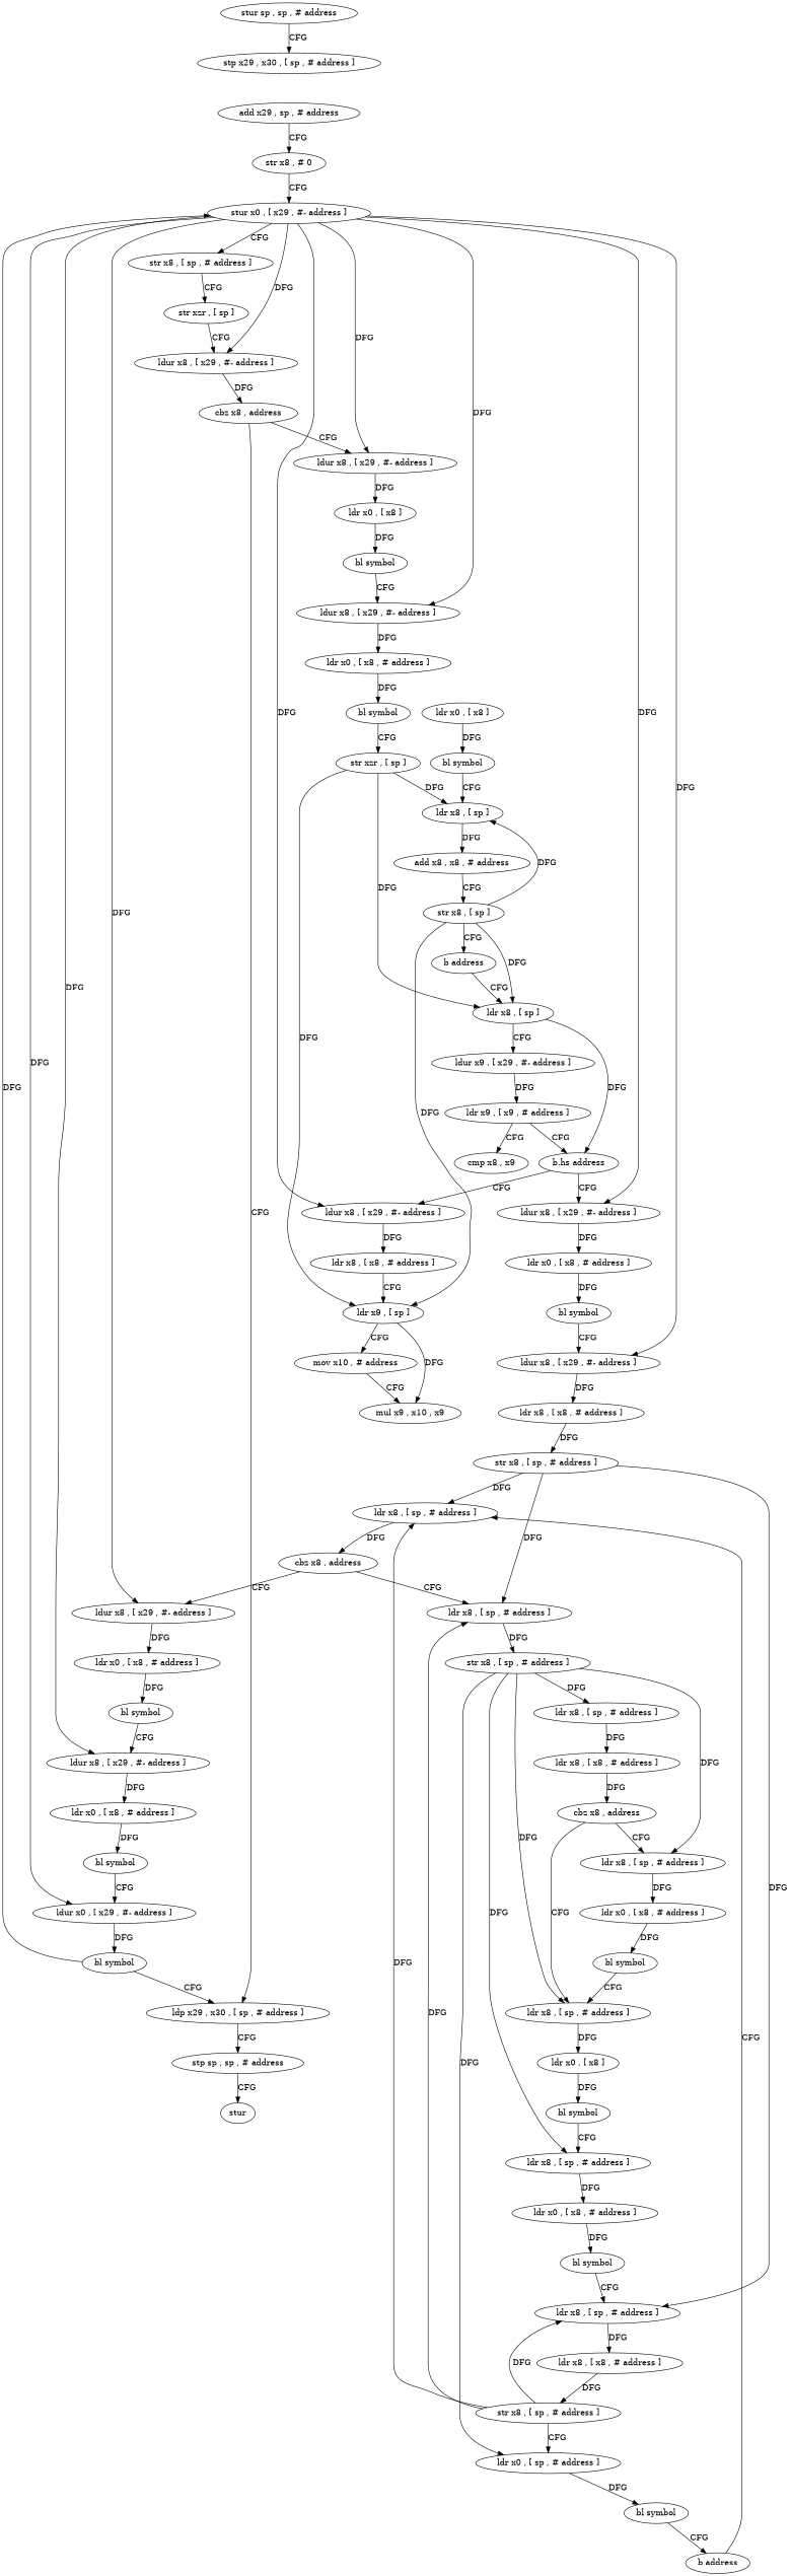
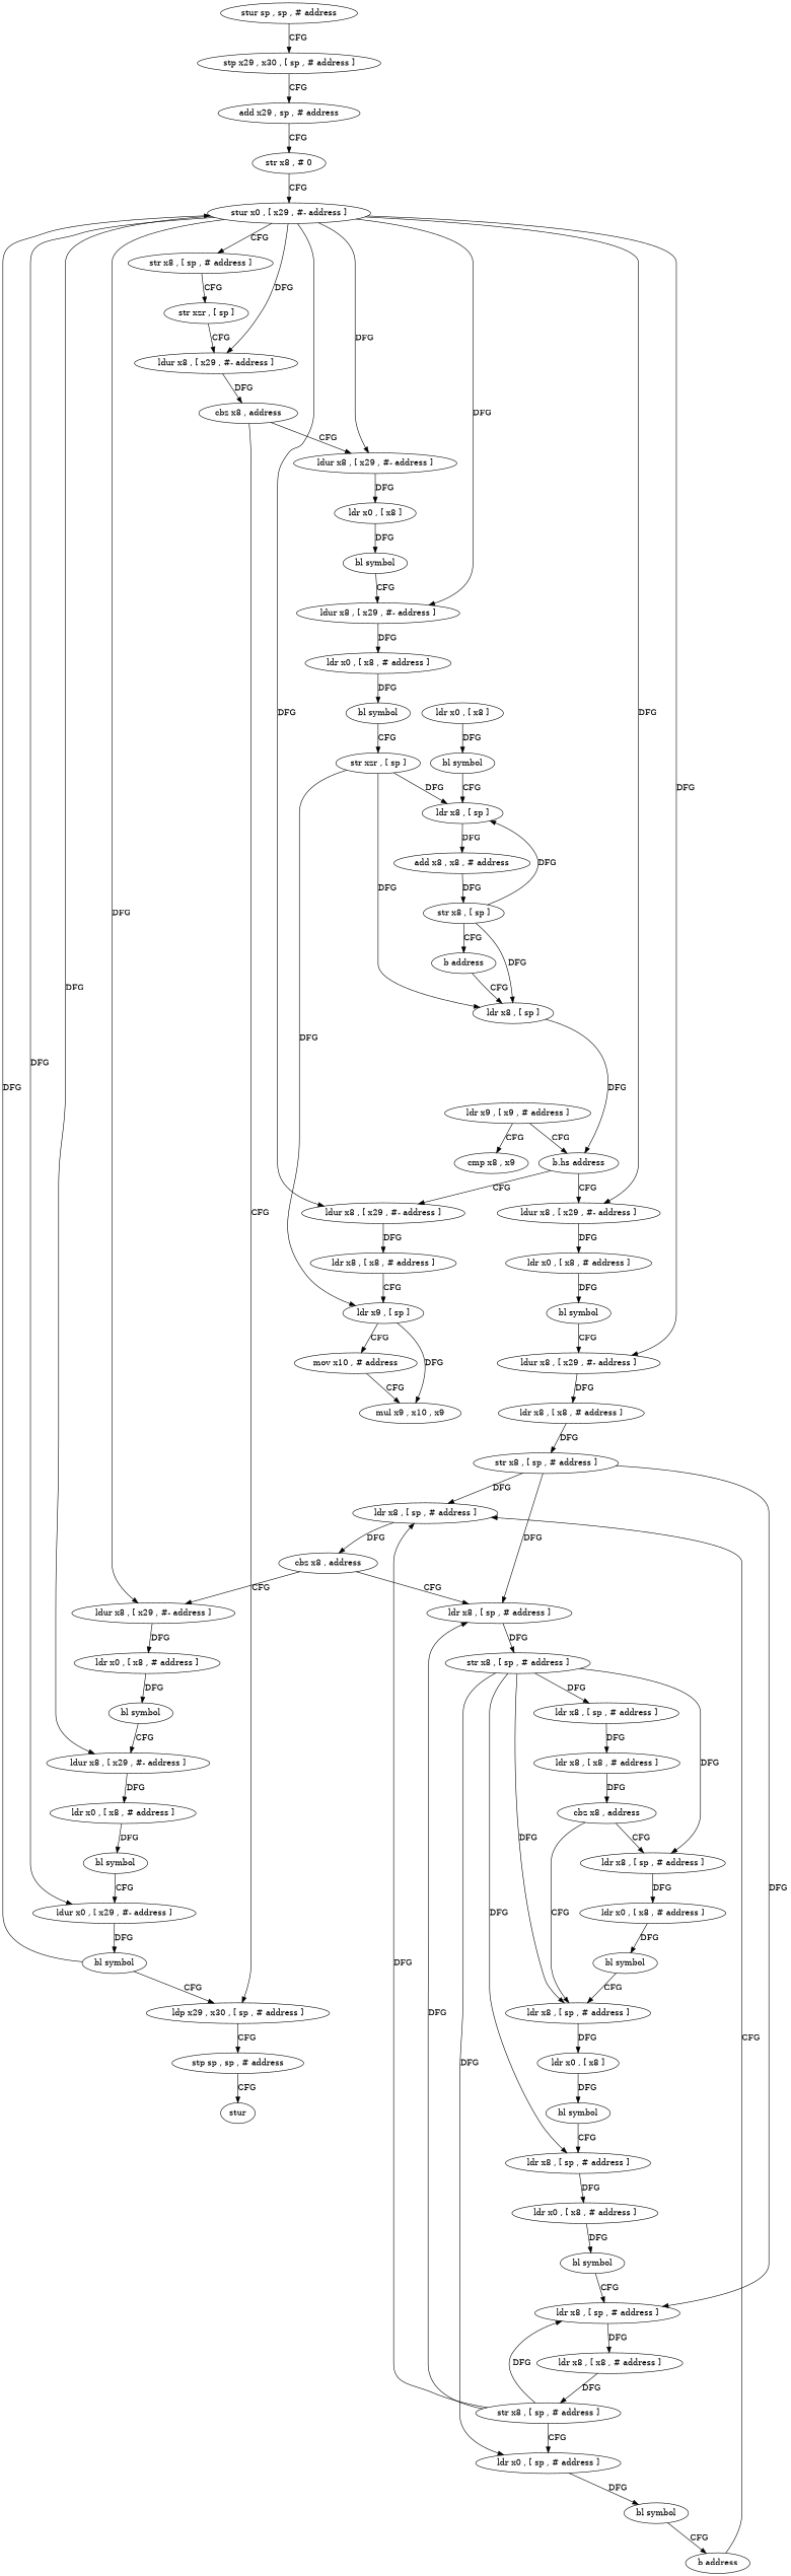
  digraph {
    n1 [label="stur sp , sp , # address"]
    n2 [label="stp x29 , x30 , [ sp , # address ]"]
    n3 [label="add x29 , sp , # address"]
    n4 [label="str x8 , # 0"]
    n5 [label="stur x0 , [ x29 , #- address ]"]
    n6 [label="str x8 , [ sp , # address ]"]
    n7 [label="ldur x8 , [ x29 , #- address ]"]
    n8 [label="ldur x8 , [ x29 , #- address ]"]
    n9 [label="ldur x8 , [ x29 , #- address ]"]
    n10 [label="ldur x8 , [ x29 , #- address ]"]
    n11 [label="ldur x8 , [ x29 , #- address ]"]
    n12 [label="ldur x8 , [ x29 , #- address ]"]
    n13 [label="ldur x8 , [ x29 , #- address ]"]
    n14 [label="ldur x8 , [ x29 , #- address ]"]
    n15 [label="ldur x0 , [ x29 , #- address ]"]
    n16 [label="str xzr , [ sp ]"]
    n17 [label="cbz x8 , address"]
    n18 [label="ldr x0 , [ x8 ]"]
    n19 [label="ldr x0 , [ x8 , # address ]"]
    n20 [label="ldr x0 , [ x8 , # address ]"]
    n21 [label="ldr x8 , [ x8 , # address ]"]
    n22 [label="ldr x8 , [ x8 , # address ]"]
    n23 [label="ldr x0 , [ x8 , # address ]"]
    n24 [label="ldr x0 , [ x8 , # address ]"]
    n25 [label="bl symbol"]
-   n26 [label="ldur x9 , [ x29 , #- address ]"]
    n27 [label="ldr x9 , [ x9 , # address ]"]
    n28 [label="ldp x29 , x30 , [ sp , # address ]"]
    n29 [label="stp sp , sp , # address"]
    n30 [label=stur]
    n31 [label="bl symbol"]
    n32 [label="bl symbol"]
    n33 [label="str xzr , [ sp ]"]
    n34 [label="ldr x8 , [ sp ]"]
    n35 [label="ldr x9 , [ sp ]"]
    n36 [label="ldr x8 , [ sp ]"]
    n37 [label="b.hs address"]
    n38 [label="mov x10 , # address"]
    n39 [label="mul x9 , x10 , x9"]
    n40 [label="add x8 , x8 , # address"]
    n41 [label="bl symbol"]
    n42 [label="str x8 , [ sp , # address ]"]
    n43 [label="ldr x8 , [ sp , # address ]"]
    n44 [label="ldr x8 , [ sp , # address ]"]
    n45 [label="ldr x8 , [ sp , # address ]"]
    n46 [label="cbz x8 , address"]
    n47 [label="str x8 , [ sp , # address ]"]
    n48 [label="ldr x8 , [ x8 , # address ]"]
    n49 [label="ldr x0 , [ x8 ]"]
    n50 [label="bl symbol"]
    n51 [label="str x8 , [ sp ]"]
    n52 [label="b address"]
    n53 [label="bl symbol"]
    n54 [label="bl symbol"]
    n55 [label="ldr x8 , [ sp , # address ]"]
    n56 [label="ldr x8 , [ sp , # address ]"]
    n57 [label="ldr x8 , [ sp , # address ]"]
    n58 [label="ldr x8 , [ sp , # address ]"]
    n59 [label="ldr x0 , [ sp , # address ]"]
    n60 [label="ldr x8 , [ x8 , # address ]"]
    n61 [label="ldr x0 , [ x8 ]"]
    n62 [label="ldr x0 , [ x8 , # address ]"]
    n63 [label="ldr x0 , [ x8 , # address ]"]
    n64 [label="bl symbol"]
    n65 [label="cbz x8 , address"]
    n66 [label="bl symbol"]
    n67 [label="bl symbol"]
    n68 [label="cmp x8 , x9"]
    n69 [label="bl symbol"]
    n70 [label="str x8 , [ sp , # address ]"]
    n71 [label="b address"]
    n1 -> n2 [label=CFG]
+   n2 -> n3 [label=CFG]
    n3 -> n4 [label=CFG]
    n4 -> n5 [label=CFG]
    n5 -> n6 [label=CFG]
    n5 -> n7 [label=DFG]
    n5 -> n8 [label=DFG]
    n5 -> n9 [label=DFG]
    n5 -> n10 [label=DFG]
    n5 -> n11 [label=DFG]
    n5 -> n12 [label=DFG]
    n5 -> n13 [label=DFG]
    n5 -> n14 [label=DFG]
    n5 -> n15 [label=DFG]
    n6 -> n16 [label=CFG]
    n7 -> n17 [label=DFG]
    n8 -> n18 [label=DFG]
    n9 -> n19 [label=DFG]
    n10 -> n20 [label=DFG]
    n11 -> n21 [label=DFG]
    n12 -> n22 [label=DFG]
    n13 -> n23 [label=DFG]
    n14 -> n24 [label=DFG]
    n15 -> n25 [label=DFG]
    n16 -> n7 [label=CFG]
    n17 -> n8 [label=CFG]
    n17 -> n28 [label=CFG]
    n18 -> n31 [label=DFG]
    n19 -> n32 [label=DFG]
    n20 -> n41 [label=DFG]
    n21 -> n42 [label=DFG]
    n22 -> n35 [label=CFG]
    n23 -> n53 [label=DFG]
    n24 -> n54 [label=DFG]
    n25 -> n5 [label=DFG]
    n25 -> n28 [label=CFG]
-   n26 -> n27 [label=DFG]
    n27 -> n37 [label=CFG]
    n27 -> n68 [label=CFG]
    n28 -> n29 [label=CFG]
    n29 -> n30 [label=CFG]
    n31 -> n9 [label=CFG]
    n32 -> n33 [label=CFG]
    n33 -> n34 [label=DFG]
    n33 -> n35 [label=DFG]
    n33 -> n36 [label=DFG]
-   n34 -> n26 [label=CFG]
    n34 -> n37 [label=DFG]
    n35 -> n38 [label=CFG]
    n35 -> n39 [label=DFG]
    n36 -> n40 [label=DFG]
    n37 -> n10 [label=CFG]
    n37 -> n12 [label=CFG]
    n38 -> n39 [label=CFG]
-   n40 -> n51 [label=CFG]
+   n40 -> n51 [label=DFG]
    n41 -> n11 [label=CFG]
    n42 -> n43 [label=DFG]
    n42 -> n44 [label=DFG]
    n42 -> n45 [label=DFG]
    n43 -> n46 [label=DFG]
    n44 -> n47 [label=DFG]
    n45 -> n48 [label=DFG]
    n46 -> n13 [label=CFG]
    n46 -> n44 [label=CFG]
    n47 -> n55 [label=DFG]
    n47 -> n56 [label=DFG]
    n47 -> n57 [label=DFG]
    n47 -> n58 [label=DFG]
    n47 -> n59 [label=DFG]
    n48 -> n70 [label=DFG]
    n49 -> n50 [label=DFG]
    n50 -> n36 [label=CFG]
    n51 -> n34 [label=DFG]
-   n51 -> n35 [label=DFG]
    n51 -> n36 [label=DFG]
    n51 -> n52 [label=CFG]
    n52 -> n34 [label=CFG]
    n53 -> n14 [label=CFG]
    n54 -> n15 [label=CFG]
    n55 -> n60 [label=DFG]
    n56 -> n61 [label=DFG]
    n57 -> n62 [label=DFG]
    n58 -> n63 [label=DFG]
    n59 -> n64 [label=DFG]
    n60 -> n65 [label=DFG]
    n61 -> n66 [label=DFG]
    n62 -> n67 [label=DFG]
    n63 -> n69 [label=DFG]
    n64 -> n71 [label=CFG]
    n65 -> n56 [label=CFG]
    n65 -> n57 [label=CFG]
    n66 -> n58 [label=CFG]
    n67 -> n56 [label=CFG]
    n69 -> n45 [label=CFG]
    n70 -> n43 [label=DFG]
    n70 -> n44 [label=DFG]
    n70 -> n45 [label=DFG]
    n70 -> n59 [label=CFG]
    n71 -> n43 [label=CFG]
  }
